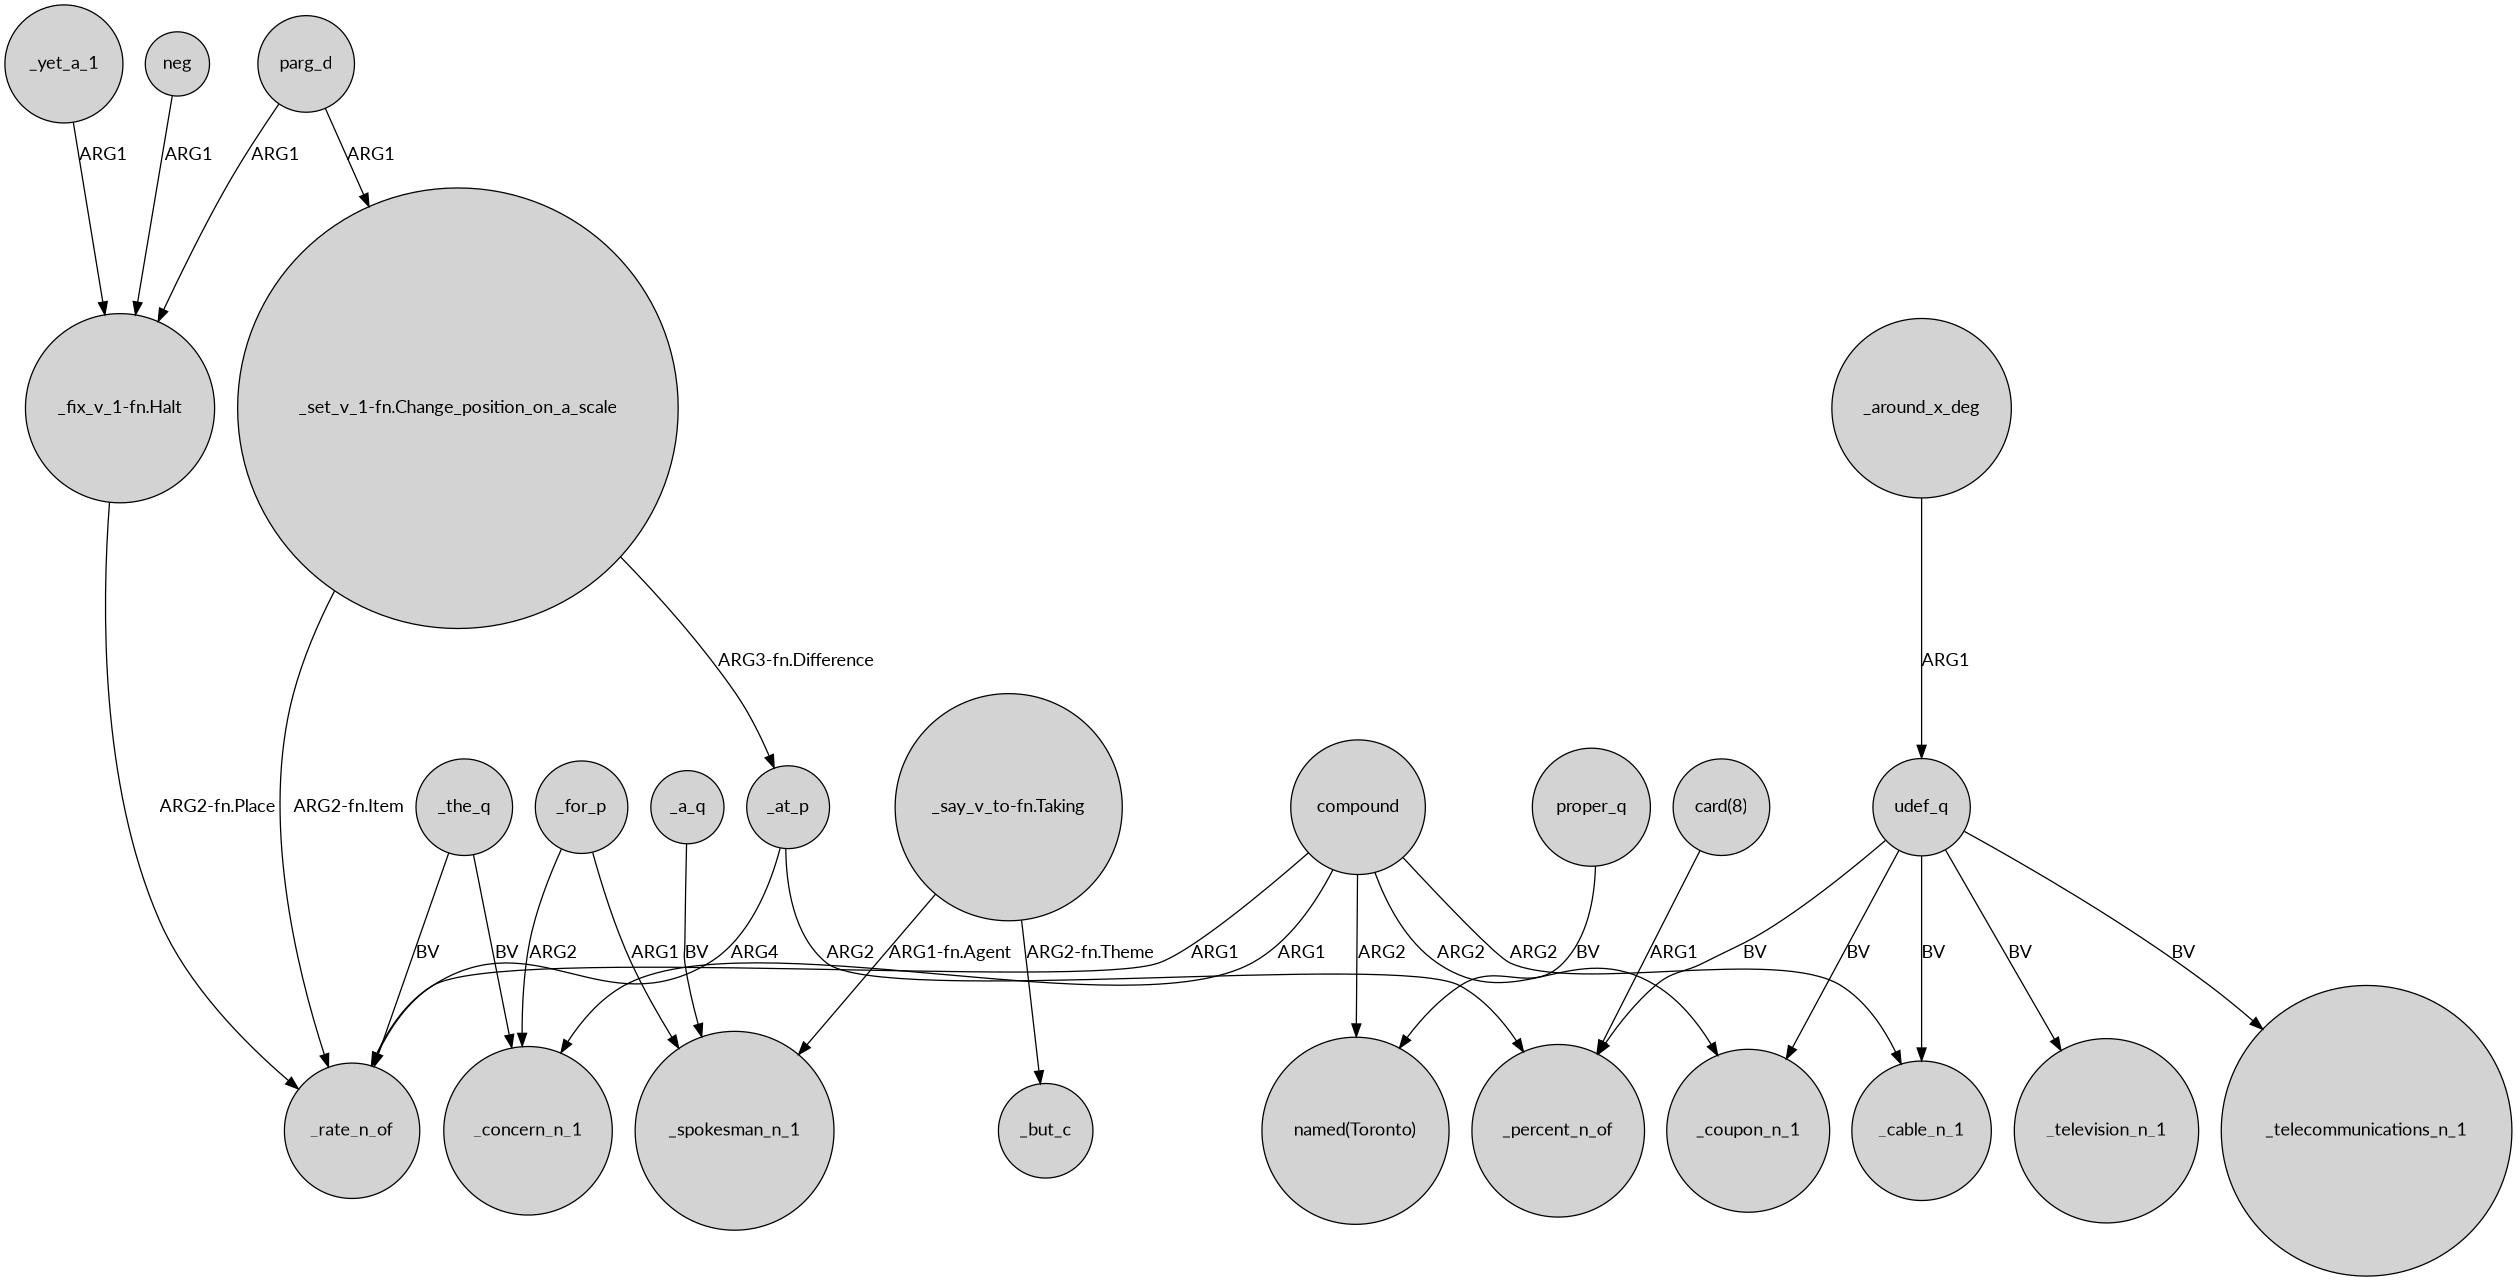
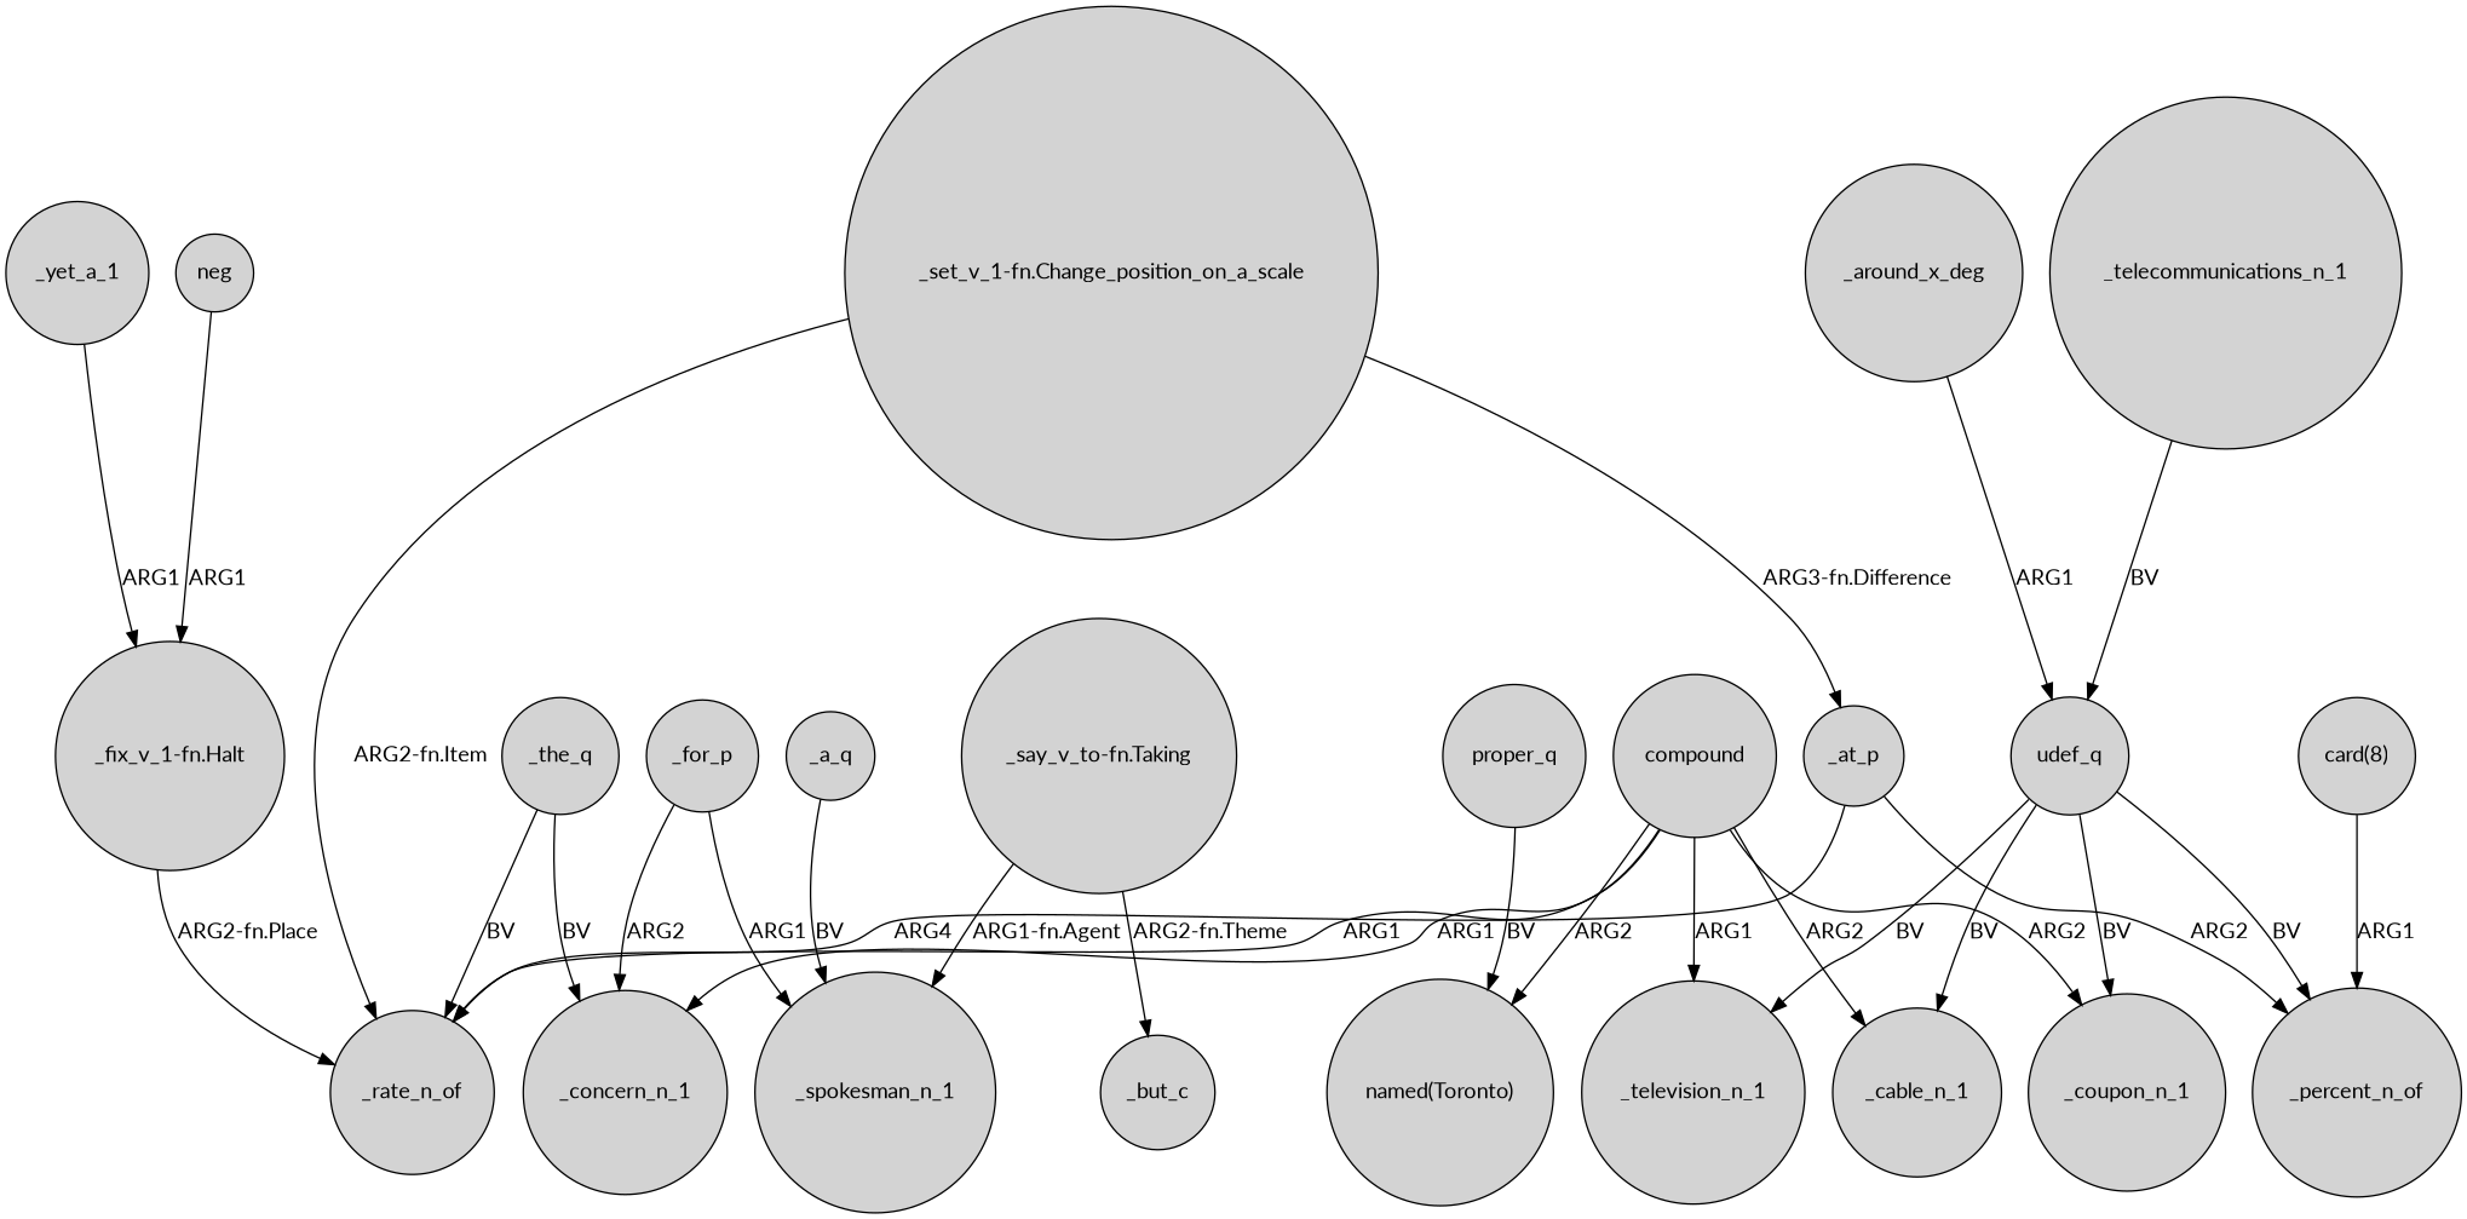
  digraph {
    fontname=Lato
    node [fontname=Lato shape=circle style=filled]
    edge [fontname=Lato]
    "_set_v_1-fn.Change_position_on_a_scale"
    _at_p
    _rate_n_of
    _percent_n_of
    _for_p
    _concern_n_1
    _spokesman_n_1
    neg
    "_fix_v_1-fn.Halt"
    proper_q
    "named(Toronto)"
    _around_x_deg
    udef_q
    _coupon_n_1
    _television_n_1
    _cable_n_1
    _telecommunications_n_1
    compound
    "_say_v_to-fn.Taking"
    _but_c
    "card(8)"
    _the_q
-   parg_d
    _yet_a_1
    _a_q
    "_set_v_1-fn.Change_position_on_a_scale" -> _at_p [label="ARG3-fn.Difference"]
    "_set_v_1-fn.Change_position_on_a_scale" -> _rate_n_of [label="ARG2-fn.Item"]
    _at_p -> _rate_n_of [label=ARG4]
    _at_p -> _percent_n_of [label=ARG2]
    _for_p -> _concern_n_1 [label=ARG2]
    _for_p -> _spokesman_n_1 [label=ARG1]
    neg -> "_fix_v_1-fn.Halt" [label=ARG1]
    "_fix_v_1-fn.Halt" -> _rate_n_of [label="ARG2-fn.Place"]
    proper_q -> "named(Toronto)" [label=BV]
    _around_x_deg -> udef_q [label=ARG1]
    udef_q -> _percent_n_of [label=BV]
    udef_q -> _coupon_n_1 [label=BV]
    udef_q -> _television_n_1 [label=BV]
    udef_q -> _cable_n_1 [label=BV]
-   udef_q -> _telecommunications_n_1 [label=BV]
+   _telecommunications_n_1 -> udef_q [label=BV]
    compound -> _rate_n_of [label=ARG1]
    compound -> _concern_n_1 [label=ARG1]
    compound -> "named(Toronto)" [label=ARG2]
    compound -> _coupon_n_1 [label=ARG2]
+   compound -> _television_n_1 [label=ARG1]
    compound -> _cable_n_1 [label=ARG2]
    "_say_v_to-fn.Taking" -> _spokesman_n_1 [label="ARG1-fn.Agent"]
    "_say_v_to-fn.Taking" -> _but_c [label="ARG2-fn.Theme"]
    "card(8)" -> _percent_n_of [label=ARG1]
    _the_q -> _rate_n_of [label=BV]
    _the_q -> _concern_n_1 [label=BV]
-   parg_d -> "_set_v_1-fn.Change_position_on_a_scale" [label=ARG1]
-   parg_d -> "_fix_v_1-fn.Halt" [label=ARG1]
    _yet_a_1 -> "_fix_v_1-fn.Halt" [label=ARG1]
    _a_q -> _spokesman_n_1 [label=BV]
  }
